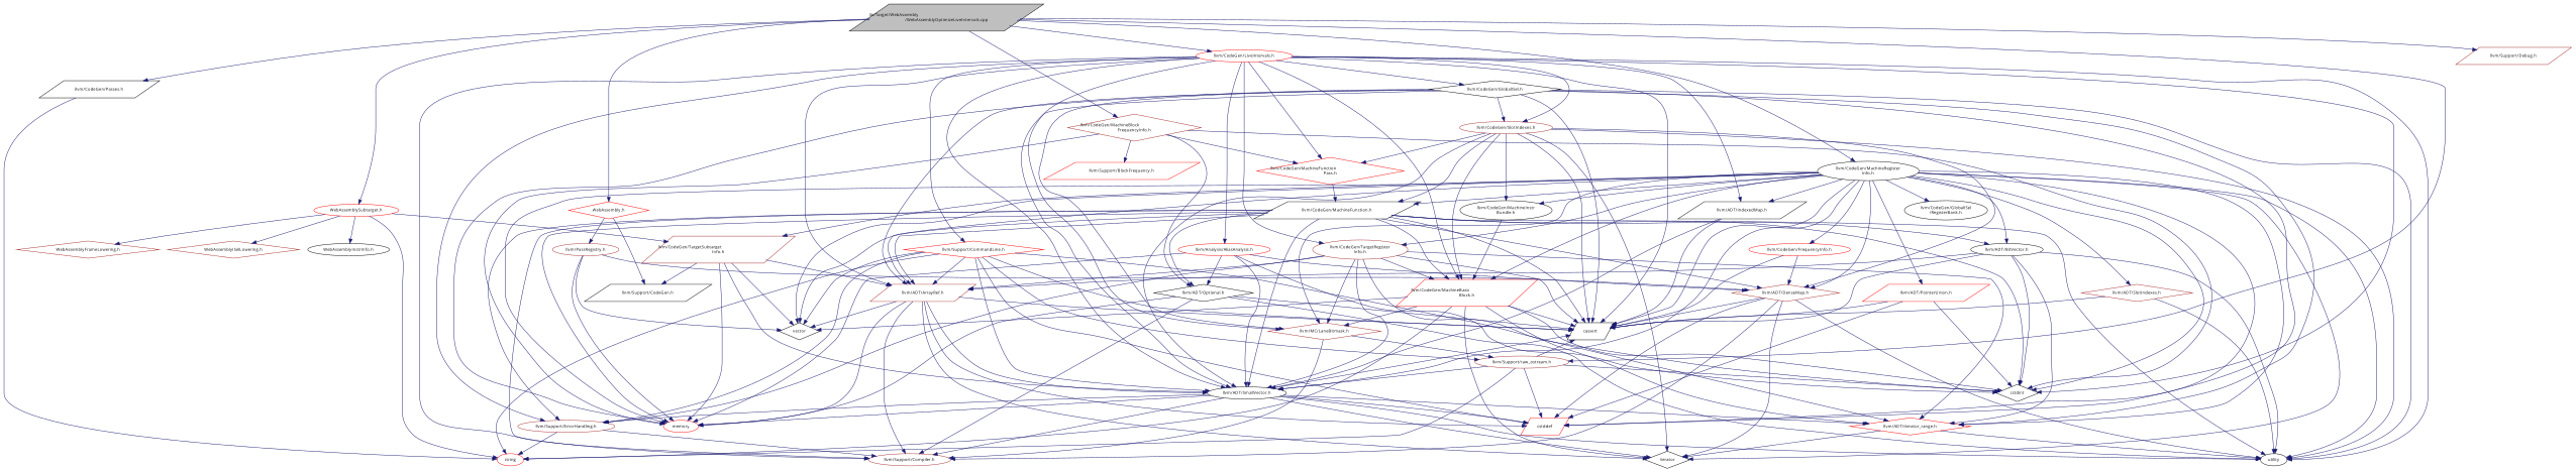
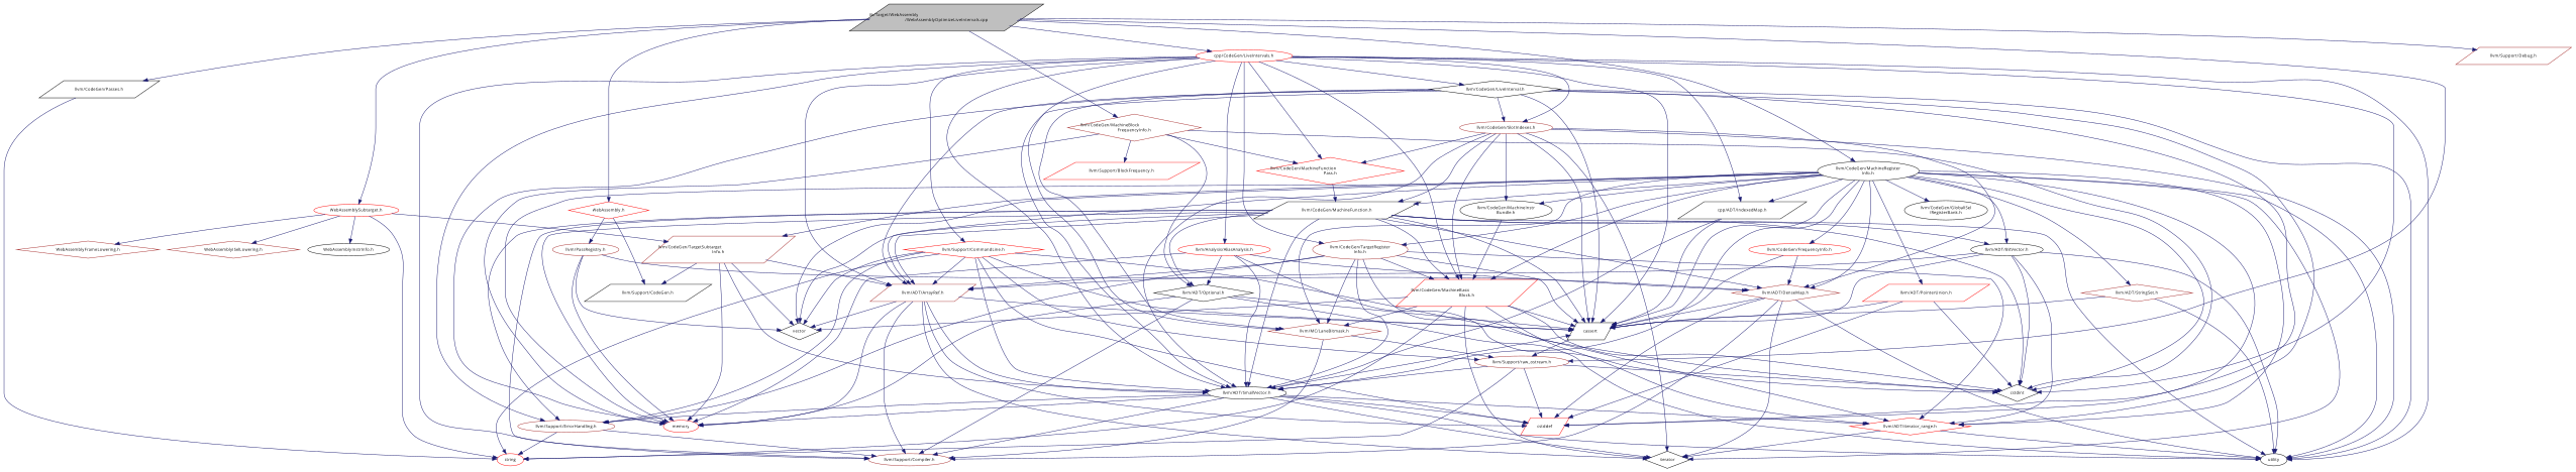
  digraph {
    fontname="Open Sans"
    node [color=black fontname="Open Sans" fontsize=10 shape=ellipse]
    edge [color=midnightblue fontname="Open Sans" fontsize=10 labelfontname=Helvetica labelfontsize=10 style=solid]
    n1 [fillcolor=grey75 fontcolor=black height=0.2 label="lib/Target/WebAssembly\l/WebAssemblyOptimizeLiveIntervals.cpp" shape=parallelogram style=filled width=0.4]
    n2 [color=red height=0.2 label="WebAssembly.h" shape=diamond width=0.4]
    n3 [color=red height=0.2 label="WebAssemblySubtarget.h" width=0.4]
-   n4 [color=red height=0.2 label="llvm/CodeGen/LiveIntervals.h" width=0.4]
+   n4 [color=red height=0.2 label="cpp/CodeGen/LiveIntervals.h" width=0.4]
    n5 [color=brown height=0.2 label="llvm/Support/raw_ostream.h" width=0.4]
    n6 [color=brown height=0.2 label="llvm/CodeGen/MachineBlock\lFrequencyInfo.h" shape=diamond width=0.4]
    n7 [height=0.2 label="llvm/CodeGen/MachineRegister\lInfo.h" width=0.4]
    n8 [height=0.2 label="llvm/CodeGen/Passes.h" shape=parallelogram width=0.4]
    n9 [color=brown height=0.2 label="llvm/Support/Debug.h" shape=parallelogram width=0.4]
    n10 [color=brown height=0.2 label="llvm/PassRegistry.h" width=0.4]
    n11 [height=0.2 label="llvm/Support/CodeGen.h" shape=parallelogram width=0.4]
    n12 [color=brown height=0.2 label="WebAssemblyFrameLowering.h" shape=diamond width=0.4]
    n13 [color=brown height=0.2 label="WebAssemblyISelLowering.h" shape=diamond width=0.4]
    n14 [height=0.2 label="WebAssemblyInstrInfo.h" width=0.4]
    n15 [color=brown height=0.2 label="llvm/CodeGen/TargetSubtarget\lInfo.h" shape=parallelogram width=0.4]
    n16 [color=red height=0.2 label=string width=0.4]
    n17 [color=brown height=0.2 label="llvm/Support/Compiler.h" width=0.4]
    n18 [height=0.2 label=cassert shape=parallelogram width=0.4]
    n19 [height=0.2 label=utility width=0.4]
    n20 [color=brown height=0.2 label="llvm/ADT/ArrayRef.h" shape=parallelogram width=0.4]
    n21 [height=0.2 label="llvm/ADT/SmallVector.h" width=0.4]
    n22 [color=brown height=0.2 label="llvm/Support/ErrorHandling.h" width=0.4]
-   n23 [height=0.2 label="llvm/ADT/IndexedMap.h" shape=parallelogram width=0.4]
+   n23 [height=0.2 label="cpp/ADT/IndexedMap.h" shape=parallelogram width=0.4]
    n24 [color=red height=0.2 label="llvm/Analysis/AliasAnalysis.h" width=0.4]
    n25 [height=0.2 label=cstdint shape=diamond width=0.4]
-   n26 [height=0.2 label="llvm/CodeGen/GlobalISel.h" shape=diamond width=0.4]
+   n26 [height=0.2 label="llvm/CodeGen/LiveInterval.h" shape=diamond width=0.4]
    n27 [color=brown height=0.2 label="llvm/CodeGen/SlotIndexes.h" width=0.4]
    n28 [color=red height=0.2 label="llvm/CodeGen/MachineBasic\lBlock.h" shape=parallelogram width=0.4]
    n29 [color=brown height=0.2 label="llvm/MC/LaneBitmask.h" shape=diamond width=0.4]
    n30 [color=red height=0.2 label="llvm/CodeGen/MachineFunction\lPass.h" shape=diamond width=0.4]
    n31 [color=brown height=0.2 label="llvm/CodeGen/TargetRegister\lInfo.h" width=0.4]
    n32 [color=red height=0.2 label="llvm/Support/CommandLine.h" shape=diamond width=0.4]
    n33 [color=red height=0.2 label=cstddef shape=parallelogram width=0.4]
    n34 [color=red height=0.2 label=memory width=0.4]
    n35 [height=0.2 label="llvm/ADT/Optional.h" shape=diamond width=0.4]
    n36 [color=red height=0.2 label="llvm/Support/BlockFrequency.h" shape=parallelogram width=0.4]
    n37 [color=brown height=0.2 label="llvm/ADT/DenseMap.h" shape=diamond width=0.4]
    n38 [height=0.2 label=vector shape=diamond width=0.4]
    n39 [height=0.2 label=iterator shape=diamond width=0.4]
    n40 [color=red height=0.2 label="llvm/ADT/iterator_range.h" shape=diamond width=0.4]
    n41 [height=0.2 label="llvm/CodeGen/MachineFunction.h" shape=parallelogram width=0.4]
    n42 [height=0.2 label="llvm/CodeGen/MachineInstr\lBundle.h" width=0.4]
    n43 [height=0.2 label="llvm/ADT/BitVector.h" width=0.4]
    n44 [color=red height=0.2 label="llvm/ADT/PointerUnion.h" shape=parallelogram width=0.4]
-   n45 [color=brown height=0.2 label="llvm/ADT/SlotIndexes.h" shape=diamond width=0.4]
+   n45 [color=brown height=0.2 label="llvm/ADT/StringSet.h" shape=diamond width=0.4]
    n46 [height=0.2 label="llvm/CodeGen/GlobalISel\l/RegisterBank.h" width=0.4]
    n47 [color=red height=0.2 label="llvm/CodeGen/FrequencyInfo.h" width=0.4]
    n1 -> n2
    n1 -> n3
    n1 -> n4
    n1 -> n5
    n1 -> n6
    n1 -> n7
    n1 -> n8
    n1 -> n9
    n2 -> n10
    n2 -> n11
    n3 -> n12
    n3 -> n13
    n3 -> n14
    n3 -> n15
    n3 -> n16
    n4 -> n17
    n4 -> n18
    n4 -> n19
    n4 -> n20
    n4 -> n21
    n4 -> n22
    n4 -> n23
    n4 -> n24
    n4 -> n25
    n4 -> n26
    n4 -> n27
    n4 -> n28
    n4 -> n29
    n4 -> n30
    n4 -> n31
    n4 -> n32
    n5 -> n16
-   n5 -> n18
+   n18 -> n5
    n5 -> n21
    n5 -> n25
    n5 -> n33
    n6 -> n25
    n6 -> n30
    n6 -> n34
    n6 -> n35
    n6 -> n36
    n7 -> n15
    n7 -> n18
    n7 -> n19
    n7 -> n20
    n7 -> n21
    n7 -> n23
    n7 -> n25
    n7 -> n28
    n7 -> n29
    n7 -> n31
    n7 -> n33
    n7 -> n34
    n7 -> n37
    n7 -> n38
    n7 -> n39
    n7 -> n40
    n7 -> n41
    n7 -> n42
    n7 -> n43
    n7 -> n44
    n7 -> n45
    n7 -> n46
    n7 -> n47
    n8 -> n16
    n10 -> n34
    n10 -> n37
    n10 -> n38
    n15 -> n11
    n15 -> n20
    n15 -> n21
    n15 -> n34
    n15 -> n38
    n20 -> n17
    n20 -> n18
    n20 -> n21
    n20 -> n33
    n20 -> n34
    n20 -> n38
    n20 -> n39
    n21 -> n17
    n21 -> n18
    n21 -> n19
    n21 -> n22
    n21 -> n33
    n21 -> n34
    n21 -> n39
    n21 -> n40
    n22 -> n16
    n22 -> n17
    n23 -> n18
    n23 -> n21
    n24 -> n21
    n24 -> n25
    n24 -> n34
    n24 -> n35
    n24 -> n37
    n26 -> n18
    n26 -> n19
    n26 -> n20
    n26 -> n21
    n26 -> n27
    n26 -> n29
    n26 -> n33
    n26 -> n34
    n26 -> n40
    n27 -> n18
    n27 -> n19
    n27 -> n21
    n27 -> n28
    n27 -> n30
    n27 -> n37
    n27 -> n39
    n27 -> n41
    n27 -> n42
    n28 -> n16
    n28 -> n18
    n28 -> n25
    n28 -> n29
    n28 -> n38
    n28 -> n39
    n28 -> n40
    n29 -> n5
    n29 -> n17
    n30 -> n41
    n31 -> n18
    n31 -> n20
    n31 -> n21
    n31 -> n22
    n31 -> n25
    n31 -> n28
    n31 -> n29
    n31 -> n40
    n32 -> n5
    n32 -> n16
    n32 -> n18
    n32 -> n20
    n32 -> n21
    n32 -> n22
    n32 -> n33
    n32 -> n38
    n32 -> n40
    n35 -> n17
    n35 -> n18
    n35 -> n19
    n35 -> n34
    n37 -> n17
    n37 -> n18
    n37 -> n19
    n37 -> n33
    n37 -> n39
    n40 -> n19
    n40 -> n39
    n41 -> n17
    n41 -> n18
    n41 -> n19
    n41 -> n20
    n41 -> n21
    n41 -> n22
    n41 -> n25
    n41 -> n28
    n41 -> n34
    n41 -> n35
    n41 -> n37
    n41 -> n38
    n41 -> n43
    n42 -> n28
    n43 -> n18
    n43 -> n19
    n43 -> n20
    n43 -> n25
    n43 -> n40
    n44 -> n18
    n44 -> n25
    n44 -> n33
    n45 -> n18
    n45 -> n19
    n47 -> n18
    n47 -> n37
  }
